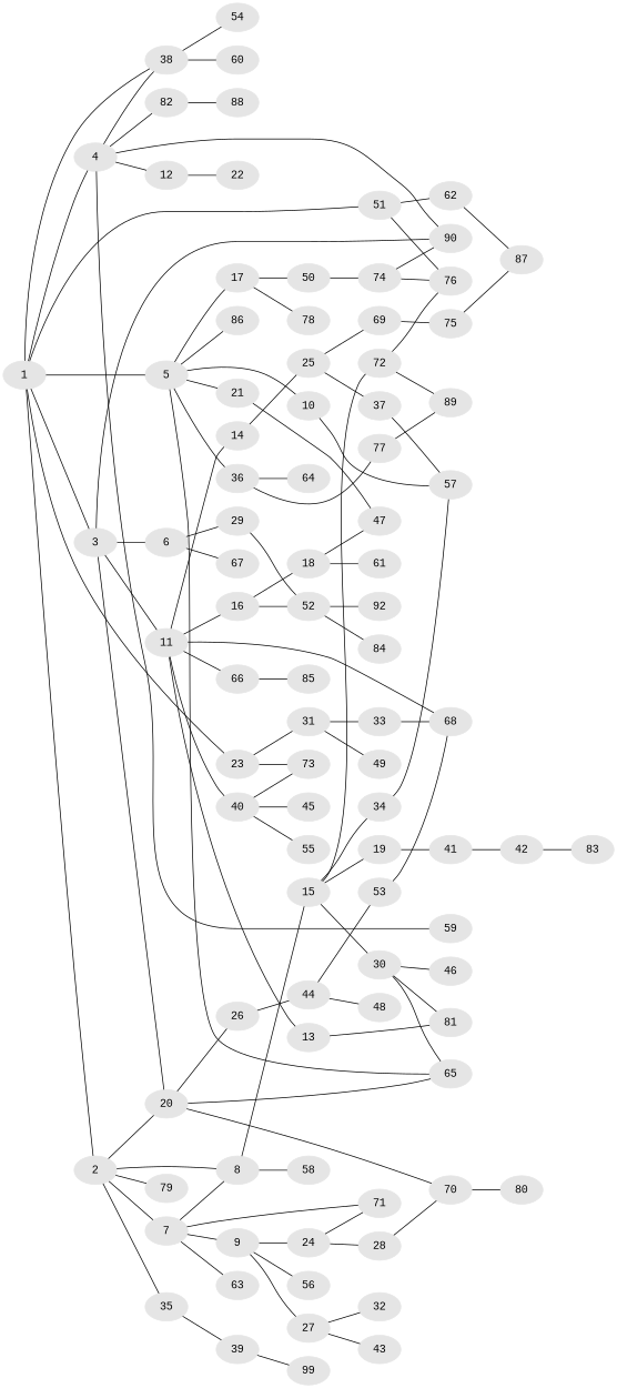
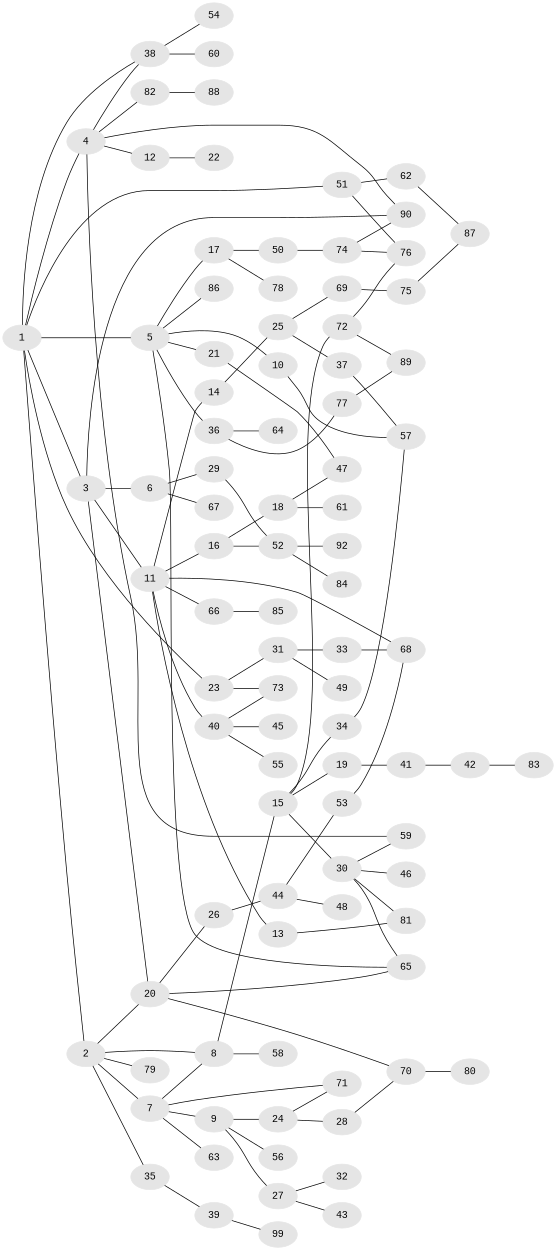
  graph {
    fontname="Liberation Mono"
    rankdir=LR
    node [color=gray90 fontname="Liberation Mono" style=filled]
    edge [fontname="Liberation Mono"]
    1
    2
    3
    4
    5
    23
    38
    51
    7
    8
    20
    35
    79
    6
    11
    90
    12
    59
    82
    10
    17
    21
    36
    65
    86
    31
    73
    54
    60
    62
    76
    9
    63
    71
    15
    58
    26
    70
    39
    29
    67
    13
    14
    16
    40
    66
    68
    22
    88
    57
    50
    78
    47
    64
    77
    52
    24
    27
    56
    19
    30
    34
    72
    28
    32
    43
    81
    25
    18
    45
    55
    85
    37
    69
    41
    46
    89
    61
    84
    92
    74
    42
    44
    80
    33
    49
    75
    48
    53
    n90 [label=99]
    83
    87
    1 -- 2
    1 -- 3
    1 -- 4
    1 -- 5
    1 -- 23
    1 -- 38
    1 -- 51
    2 -- 7
    2 -- 8
    2 -- 20
    2 -- 35
    2 -- 79
    3 -- 20
    3 -- 6
    3 -- 11
    3 -- 90
    4 -- 38
    4 -- 90
    4 -- 12
    4 -- 59
    4 -- 82
    5 -- 10
    5 -- 17
    5 -- 21
    5 -- 36
    5 -- 65
    5 -- 86
    23 -- 31
    23 -- 73
    38 -- 54
    38 -- 60
    51 -- 62
    51 -- 76
    7 -- 8
    7 -- 9
    7 -- 63
    7 -- 71
    8 -- 15
    8 -- 58
    20 -- 65
    20 -- 26
    20 -- 70
    35 -- 39
    6 -- 29
    6 -- 67
    11 -- 13
    11 -- 14
    11 -- 16
    11 -- 40
    11 -- 66
    11 -- 68
    12 -- 22
    82 -- 88
    10 -- 57
    17 -- 50
    17 -- 78
    21 -- 47
    36 -- 64
    36 -- 77
    31 -- 33
    31 -- 49
    62 -- 87
    9 -- 24
    9 -- 27
    9 -- 56
    15 -- 19
    15 -- 30
    15 -- 34
    15 -- 72
    26 -- 44
    70 -- 80
    39 -- n90
    29 -- 52
    13 -- 81
    14 -- 25
    16 -- 52
    16 -- 18
    40 -- 73
    40 -- 45
    40 -- 55
    66 -- 85
    50 -- 74
    77 -- 89
    52 -- 84
    52 -- 92
    24 -- 71
    24 -- 28
    27 -- 32
    27 -- 43
    19 -- 41
+   30 -- 59
    30 -- 65
    30 -- 81
    30 -- 46
    34 -- 57
    72 -- 76
    72 -- 89
    28 -- 70
    25 -- 37
    25 -- 69
    18 -- 47
    18 -- 61
    37 -- 57
    69 -- 75
    41 -- 42
    74 -- 90
    74 -- 76
    42 -- 83
    44 -- 48
    44 -- 53
    33 -- 68
    75 -- 87
    53 -- 68
  }
